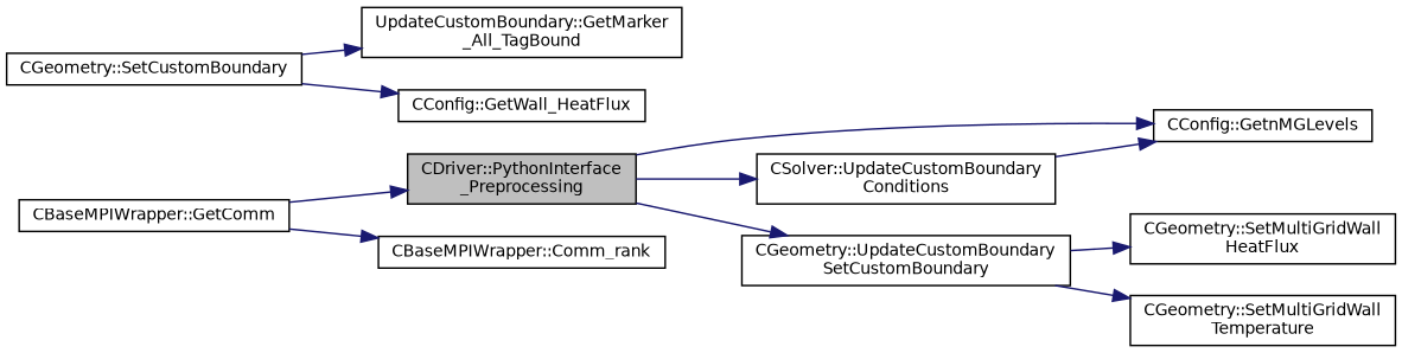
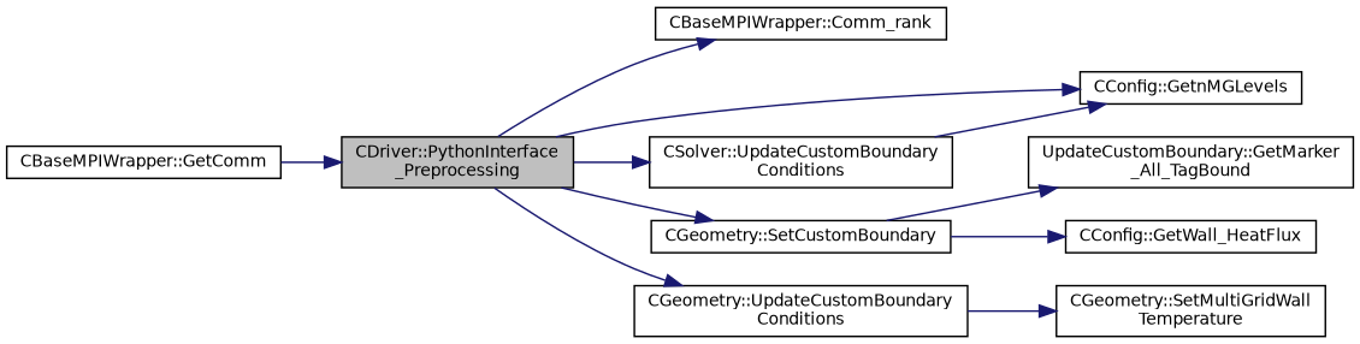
  digraph {
    rankdir=LR
    node [color=black fillcolor=white fontname=Helvetica fontsize=10 shape=record style=filled]
    edge [color=midnightblue fontname=Helvetica fontsize=10 labelfontname=Helvetica labelfontsize=10 style=solid]
    n1 [fillcolor=grey75 fontcolor=black height=0.2 label="CDriver::PythonInterface\l_Preprocessing" width=0.4]
    n2 [height=0.2 label="CBaseMPIWrapper::Comm_rank" width=0.4]
    n3 [height=0.2 label="CConfig::GetnMGLevels" width=0.4]
    n4 [height=0.2 label="CGeometry::SetCustomBoundary" width=0.4]
-   n5 [height=0.2 label="CGeometry::UpdateCustomBoundary\lSetCustomBoundary" width=0.4]
+   n5 [height=0.2 label="CGeometry::UpdateCustomBoundary\lConditions" width=0.4]
    n6 [height=0.2 label="CSolver::UpdateCustomBoundary\lConditions" width=0.4]
    n7 [height=0.2 label="CBaseMPIWrapper::GetComm" width=0.4]
    n8 [height=0.2 label="UpdateCustomBoundary::GetMarker\l_All_TagBound" width=0.4]
    n9 [height=0.2 label="CConfig::GetWall_HeatFlux" width=0.4]
-   n10 [height=0.2 label="CGeometry::SetMultiGridWall\lHeatFlux" width=0.4]
    n11 [height=0.2 label="CGeometry::SetMultiGridWall\lTemperature" width=0.4]
-   n7 -> n2
+   n1 -> n2
    n1 -> n3
+   n1 -> n4
    n1 -> n5
    n1 -> n6
    n4 -> n8
    n4 -> n9
-   n5 -> n10
    n5 -> n11
    n6 -> n3
    n7 -> n1
  }
